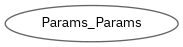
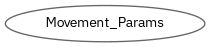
  digraph {
    rankdir=LR
    fontname="IBM Plex Sans"
-   n1 [color=grey40 fillcolor=white fontname="IBM Plex Sans" fontsize=10 height=0.2 label=Params_Params shape=ellipse style=filled width=0.4]
+   n1 [color=grey40 fillcolor=white fontname="IBM Plex Sans" fontsize=10 height=0.2 label=Movement_Params shape=ellipse style=filled width=0.4]
  }
